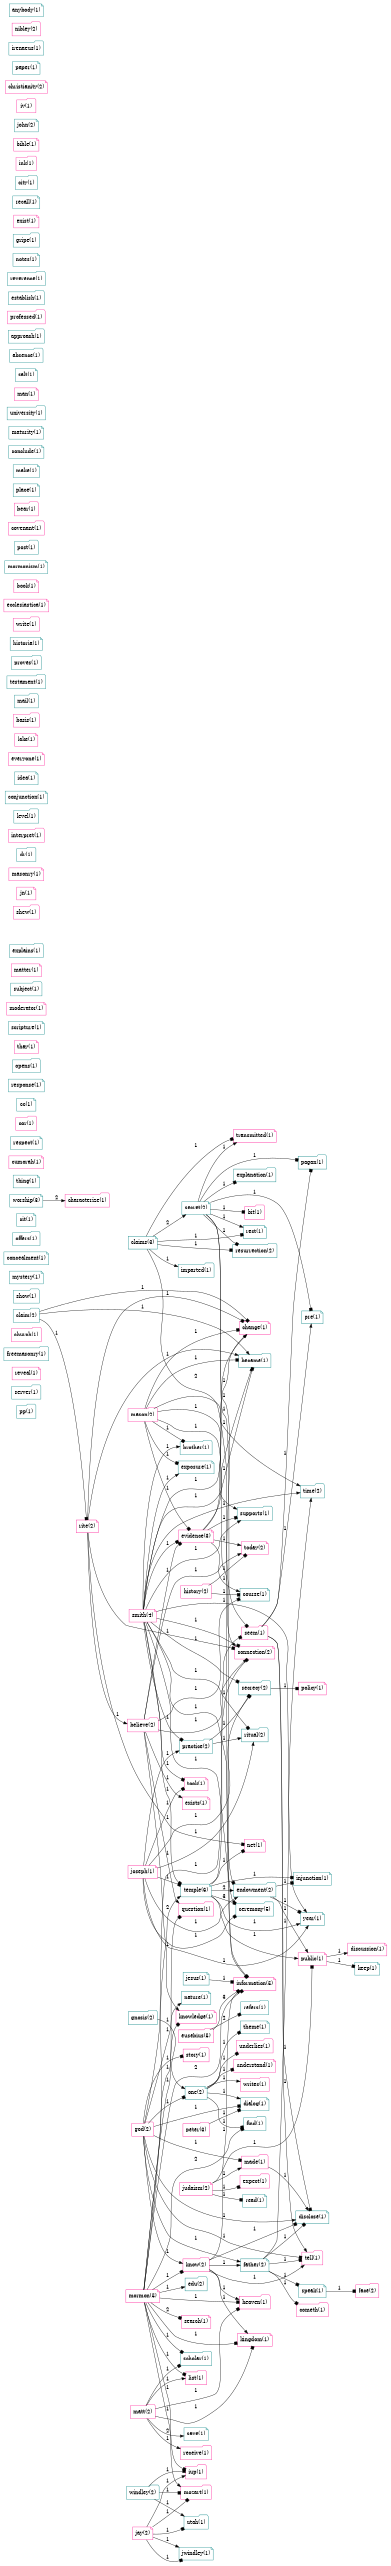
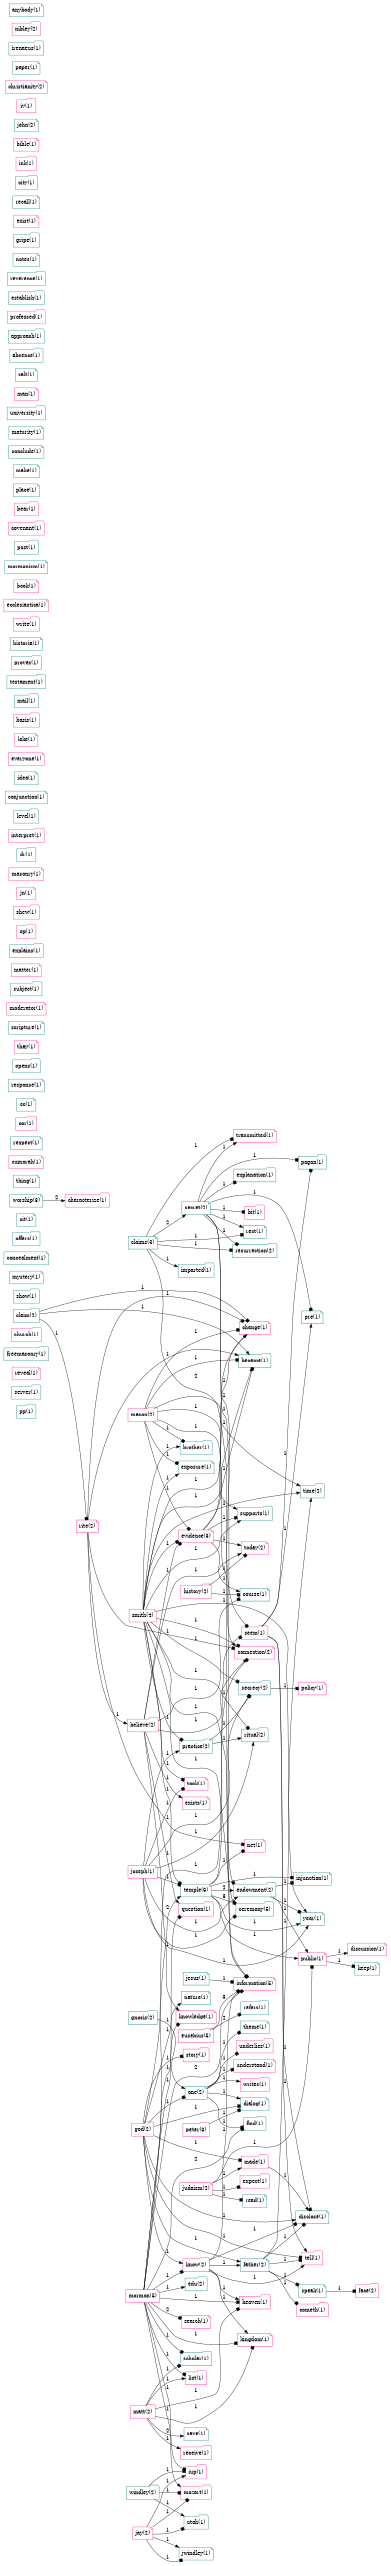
  digraph {
    rankdir=LR
    node [color=teal shape=folder]
    edge [arrowhead=box]
    n1 [label="pp(1)"]
    n2 [label="server(1)"]
    n3 [color=deeppink label="reveal(1)" shape=note]
    n4 [label="freemasonry(1)"]
    n5 [color=deeppink label="church(1)"]
    n6 [label="claim(2)"]
    n7 [color=deeppink label="rite(2)" shape=note]
    n8 [color=deeppink label="change(1)" shape=note]
    n9 [label="became(1)"]
    n10 [color=deeppink label="believe(2)"]
    n11 [color=deeppink label="net(1)" shape=note]
    n12 [color=deeppink label="connection(2)" shape=note]
    n13 [color=deeppink label="exists(1)" shape=note]
    n14 [color=deeppink label="knowledge(1)" shape=note]
    n15 [color=deeppink label="evidence(3)" shape=note]
    n16 [label="course(1)" shape=note]
    n17 [color=deeppink label="today(2)" shape=note]
    n18 [color=deeppink label="question(1)"]
    n19 [label="show(1)"]
    n20 [label="claims(3)" shape=note]
    n21 [label="secret(2)" shape=note]
    n22 [label="imparted(1)"]
    n23 [color=deeppink label="transmitted(1)" shape=note]
    n24 [label="rest(1)" shape=note]
    n25 [label="resurrection(2)"]
    n26 [color=deeppink label="information(5)" shape=note]
    n27 [label="explanation(1)"]
    n28 [color=deeppink label="bit(1)"]
    n29 [color=deeppink label="seem(1)"]
    n30 [label="pagan(1)"]
    n31 [label="pre(1)" shape=note]
    n32 [color=deeppink label="tell(1)"]
    n33 [label="disclose(1)" shape=note]
    n34 [label="mystery(1)" shape=note]
    n35 [label="supports(1)"]
    n36 [label="concealment(1)" shape=note]
    n37 [label="offers(1)"]
    n38 [label="cit(1)" shape=note]
    n39 [label="worship(3)" shape=note]
    n40 [color=deeppink label="characterize(1)"]
    n41 [label="thing(1)" shape=note]
    n42 [color=deeppink label="cumorah(1)" shape=note]
    n43 [label="respect(1)" shape=note]
    n44 [color=deeppink label="cor(1)"]
    n45 [label="cc(1)" shape=note]
    n46 [label="response(1)" shape=note]
    n47 [label="opens(1)"]
    n48 [color=deeppink label="thay(1)" shape=note]
    n49 [color=deeppink label="joseph(1)" shape=note]
    n50 [label="practice(2)"]
    n51 [label="temple(6)" shape=note]
    n52 [label="endowment(2)"]
    n53 [label="secrecy(2)"]
    n54 [label="ritual(2)"]
    n55 [color=deeppink label="took(1)" shape=note]
    n56 [label="year(1)" shape=note]
    n57 [label="ceremony(5)"]
    n58 [color=deeppink label="public(1)" shape=note]
    n59 [label="injunction(1)" shape=note]
    n60 [color=deeppink label="policy(1)" shape=note]
    n61 [color=deeppink label="discussion(1)" shape=note]
    n62 [label="keep(1)" shape=note]
    n63 [color=deeppink label="god(2)"]
    n64 [label="nature(1)" shape=note]
    n65 [color=deeppink label="made(1)"]
    n66 [color=deeppink label="know(2)"]
    n67 [label="father(2)" shape=note]
    n68 [color=deeppink label="story(1)"]
    n69 [label="one(2)" shape=note]
    n70 [label="dialog(1)" shape=note]
    n71 [color=deeppink label="kingdom(1)" shape=note]
    n72 [color=deeppink label="heaven(1)"]
    n73 [label="time(2)"]
    n74 [label="speak(1)" shape=note]
    n75 [color=deeppink label="cometh(1)"]
    n76 [label="find(1)"]
    n77 [color=deeppink label="understand(1)" shape=note]
    n78 [color=deeppink label="writes(1)"]
    n79 [label="theme(1)" shape=note]
    n80 [color=deeppink label="underlies(1)"]
    n81 [color=deeppink label="face(2)"]
    n82 [label="scripture(1)" shape=note]
    n83 [color=deeppink label="mormon(5)" shape=note]
    n84 [color=deeppink label="iup(1)"]
    n85 [label="edu(2)"]
    n86 [label="scholar(1)"]
    n87 [color=deeppink label="search(1)" shape=note]
    n88 [color=deeppink label="mozart(1)"]
    n89 [color=deeppink label="list(1)"]
    n90 [color=deeppink label="moderator(1)" shape=note]
    n91 [label="subject(1)"]
    n92 [color=deeppink label="matter(1)" shape=note]
    n93 [color=deeppink label="mason(2)"]
    n94 [label="exposure(1)" shape=note]
    n95 [label="brother(1)"]
    n96 [label="explains(1)"]
    n97 [color=deeppink label="jay(2)" shape=note]
    n98 [label="utah(1)"]
    n99 [label="jwindley(1)" shape=note]
+   n100 [color=deeppink label="op(1)"]
    n101 [color=deeppink label="shew(1)"]
    n102 [color=deeppink label="judaism(2)" shape=note]
    n103 [color=deeppink label="expect(1)"]
    n104 [label="read(1)" shape=note]
    n105 [label="gnosis(2)"]
    n106 [color=deeppink label="jn(1)" shape=note]
    n107 [color=deeppink label="smith(4)" shape=note]
    n108 [color=deeppink label="masonry(1)" shape=note]
    n109 [label="dr(1)"]
    n110 [color=deeppink label="interpret(1)"]
    n111 [label="level(1)"]
    n112 [label="conjunction(1)" shape=note]
    n113 [label="windley(2)"]
    n114 [label="idea(1)" shape=note]
    n115 [color=deeppink label="everyone(1)" shape=note]
    n116 [color=deeppink label="lake(1)" shape=note]
    n117 [color=deeppink label="basis(1)"]
    n118 [label="mail(1)"]
    n119 [label="testament(1)"]
    n120 [color=deeppink label="matt(2)"]
    n121 [label="save(1)" shape=note]
    n122 [color=deeppink label="receive(1)"]
    n123 [label="proves(1)"]
    n124 [label="historia(1)" shape=note]
    n125 [color=deeppink label="write(1)"]
    n126 [color=deeppink label="ecclesiastica(1)" shape=note]
    n127 [color=deeppink label="history(2)"]
    n128 [color=deeppink label="book(1)" shape=note]
    n129 [label="mormonism(1)" shape=note]
    n130 [label="post(1)"]
    n131 [color=deeppink label="covenant(1)"]
    n132 [color=deeppink label="bear(1)"]
    n133 [label="place(1)" shape=note]
    n134 [label="make(1)" shape=note]
    n135 [label="conclude(1)" shape=note]
    n136 [label="maturity(1)" shape=note]
    n137 [label="university(1)"]
    n138 [color=deeppink label="man(1)" shape=note]
    n139 [label="salt(1)" shape=note]
    n140 [label="absence(1)"]
    n141 [label="approach(1)"]
    n142 [color=deeppink label="professed(1)"]
    n143 [label="establish(1)"]
    n144 [label="reverence(1)"]
    n145 [label="notes(1)" shape=note]
    n146 [label="gripe(1)"]
    n147 [color=deeppink label="eusebius(5)"]
    n148 [label="refers(1)"]
    n149 [color=deeppink label="exist(1)" shape=note]
    n150 [label="recall(1)" shape=note]
    n151 [label="jesus(1)" shape=note]
    n152 [label="city(1)"]
    n153 [color=deeppink label="ink(1)"]
    n154 [color=deeppink label="bible(1)" shape=note]
    n155 [color=deeppink label="peter(3)"]
    n156 [label="john(2)" shape=note]
    n157 [color=deeppink label="iv(1)"]
    n158 [color=deeppink label="christianity(2)" shape=note]
    n159 [label="paper(1)" shape=note]
    n160 [label="irenaeus(1)"]
    n161 [color=deeppink label="nibley(2)"]
    n162 [label="anybody(1)" shape=note]
    n6 -> n7 [label=1]
    n6 -> n8 [label=1]
    n6 -> n9 [arrowhead=normal label=1]
    n7 -> n8 [label=1]
    n7 -> n9 [arrowhead=normal label=1]
    n7 -> n10 [arrowhead=normal label=1]
    n7 -> n11 [label=1]
    n7 -> n12 [label=1]
    n10 -> n12 [arrowhead=normal label=1]
    n10 -> n13 [arrowhead=normal label=1]
    n10 -> n14 [arrowhead=normal label=1]
    n10 -> n15 [label=1]
    n10 -> n16 [label=1]
    n10 -> n17 [arrowhead=normal label=1]
    n10 -> n18 [arrowhead=normal label=1]
    n15 -> n8 [arrowhead=normal label=1]
    n15 -> n9 [label=1]
    n15 -> n16 [arrowhead=normal label=1]
    n15 -> n17 [arrowhead=normal label=1]
    n15 -> n35 [label=1]
    n20 -> n21 [arrowhead=normal label=2]
    n20 -> n22 [arrowhead=normal label=1]
    n20 -> n23 [label=1]
    n20 -> n24 [label=1]
    n20 -> n25 [label=1]
    n20 -> n26 [label=2]
    n21 -> n23 [arrowhead=normal label=1]
    n21 -> n24 [arrowhead=normal label=1]
    n21 -> n25 [label=1]
    n21 -> n26 [label=1]
    n21 -> n27 [label=1]
    n21 -> n28 [label=1]
    n21 -> n29 [label=1]
    n21 -> n30 [label=1]
    n21 -> n31 [label=1]
    n29 -> n30 [label=1]
    n29 -> n31 [arrowhead=normal label=1]
    n29 -> n32 [arrowhead=normal label=1]
    n29 -> n33 [label=1]
    n39 -> n40 [arrowhead=normal label=2]
    n49 -> n50 [arrowhead=normal label=1]
    n49 -> n51 [label=1]
    n49 -> n52 [arrowhead=normal label=1]
    n49 -> n53 [label=1]
    n49 -> n54 [arrowhead=normal label=1]
    n49 -> n55 [label=1]
    n49 -> n56 [arrowhead=normal label=1]
    n49 -> n57 [label=1]
    n50 -> n53 [label=1]
    n50 -> n54 [arrowhead=normal label=1]
    n51 -> n11 [label=1]
    n51 -> n12 [label=1]
    n51 -> n52 [arrowhead=normal label=2]
    n51 -> n56 [arrowhead=normal label=1]
    n51 -> n57 [label=3]
    n51 -> n58 [arrowhead=normal label=1]
    n51 -> n59 [label=1]
    n52 -> n56 [label=1]
    n52 -> n58 [arrowhead=normal label=1]
    n52 -> n59 [label=1]
    n53 -> n60 [label=1]
    n58 -> n61 [arrowhead=normal label=1]
    n58 -> n62 [label=1]
    n63 -> n29 [label=1]
    n63 -> n32 [label=1]
    n63 -> n33 [arrowhead=normal label=1]
    n63 -> n64 [arrowhead=normal label=1]
    n63 -> n65 [label=1]
    n63 -> n66 [arrowhead=normal label=1]
    n63 -> n67 [arrowhead=normal label=1]
    n63 -> n68 [label=1]
    n63 -> n69 [label=1]
    n63 -> n70 [label=1]
    n65 -> n33 [arrowhead=normal label=1]
    n66 -> n26 [arrowhead=normal label=1]
    n66 -> n32 [arrowhead=normal label=1]
    n66 -> n33 [label=1]
    n66 -> n67 [arrowhead=normal label=1]
    n66 -> n71 [arrowhead=normal label=1]
    n66 -> n72 [arrowhead=normal label=1]
    n67 -> n32 [label=1]
    n67 -> n33 [label=1]
    n67 -> n73 [arrowhead=normal label=1]
    n67 -> n74 [label=1]
    n67 -> n75 [label=1]
    n69 -> n70 [arrowhead=normal label=1]
    n69 -> n76 [label=1]
    n69 -> n77 [label=1]
    n69 -> n78 [arrowhead=normal label=1]
    n69 -> n79 [label=1]
    n69 -> n80 [label=1]
    n74 -> n81 [label=1]
    n83 -> n14 [label=1]
    n83 -> n18 [label=1]
    n83 -> n26 [label=2]
    n83 -> n51 [arrowhead=normal label=2]
    n83 -> n66 [label=1]
    n83 -> n71 [label=1]
    n83 -> n72 [label=1]
    n83 -> n76 [label=2]
    n83 -> n84 [label=1]
    n83 -> n85 [arrowhead=normal label=1]
    n83 -> n86 [label=1]
    n83 -> n87 [label=2]
    n83 -> n88 [arrowhead=normal label=1]
    n83 -> n89 [label=1]
    n93 -> n8 [label=1]
    n93 -> n9 [label=1]
    n93 -> n12 [arrowhead=normal label=1]
    n93 -> n15 [label=1]
    n93 -> n35 [arrowhead=normal label=1]
    n93 -> n73 [arrowhead=normal label=1]
    n93 -> n94 [label=1]
    n93 -> n95 [label=1]
    n97 -> n84 [arrowhead=normal label=1]
    n97 -> n88 [label=1]
    n97 -> n98 [label=1]
    n97 -> n99 [label=1]
    n97 -> n99 [arrowhead=normal label=1]
    n102 -> n58 [label=1]
    n102 -> n65 [arrowhead=normal label=1]
    n102 -> n103 [label=1]
    n102 -> n104 [label=1]
    n105 -> n69 [arrowhead=normal label=1]
    n107 -> n8 [arrowhead=normal label=1]
    n107 -> n9 [arrowhead=normal label=1]
    n107 -> n12 [label=1]
    n107 -> n15 [label=1]
    n107 -> n35 [arrowhead=normal label=1]
    n107 -> n50 [label=1]
    n107 -> n51 [label=1]
    n107 -> n52 [label=1]
    n107 -> n53 [label=1]
    n107 -> n54 [label=1]
    n107 -> n55 [label=1]
    n107 -> n56 [arrowhead=normal label=1]
    n107 -> n57 [arrowhead=normal label=1]
    n107 -> n73 [arrowhead=normal label=1]
    n107 -> n94 [arrowhead=normal label=1]
    n107 -> n95 [arrowhead=normal label=1]
    n113 -> n84 [label=1]
    n113 -> n88 [label=1]
    n113 -> n98 [arrowhead=normal label=1]
    n120 -> n71 [label=1]
    n120 -> n72 [label=1]
    n120 -> n86 [label=1]
    n120 -> n89 [arrowhead=normal label=1]
    n120 -> n121 [arrowhead=normal label=2]
    n120 -> n122 [arrowhead=normal label=1]
    n127 -> n16 [label=1]
    n127 -> n17 [label=1]
    n147 -> n26 [label=3]
    n147 -> n148 [label=2]
    n151 -> n26 [label=1]
    n155 -> n70 [label=1]
  }
